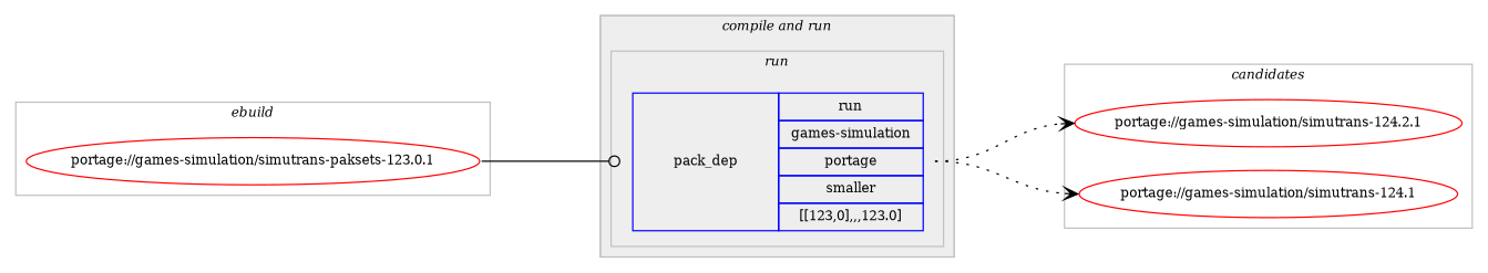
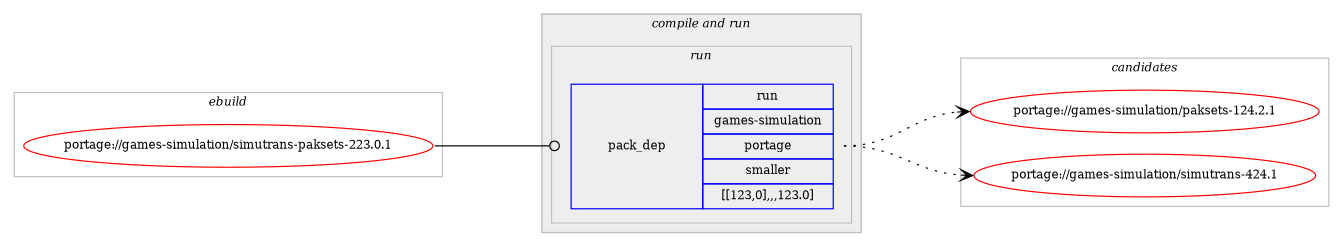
  digraph {
    compound=true
    concentrate=true
    fontname="DejaVu Serif"
    fontsize=10
    newrank=true
    rankdir=LR
    ranksep=1.5
    node [color=red fontname="DejaVu Serif" fontsize=10]
    edge [arrowhead=vee fontname="DejaVu Serif" headport=w style=dotted tailport=e weight=100]
-   n1 [label="portage://games-simulation/simutrans-paksets-123.0.1" width=4]
+   n1 [label="portage://games-simulation/simutrans-paksets-223.0.1" width=4]
    n2 [color=blue label=<<TABLE BORDER="0" CELLBORDER="1" CELLSPACING="0" CELLPADDING="4" WIDTH="220"><TR><TD ROWSPAN="6" CELLPADDING="30">pack_dep</TD></TR><TR><TD WIDTH="110">run</TD></TR><TR><TD>games-simulation</TD></TR><TR><TD>portage</TD></TR><TR><TD>smaller</TD></TR><TR><TD>[[123,0],,,123.0]</TD></TR></TABLE>> shape=none]
-   n3 [label="portage://games-simulation/simutrans-124.2.1" width=4]
-   n4 [label="portage://games-simulation/simutrans-124.1" width=4]
+   n3 [label="portage://games-simulation/paksets-124.2.1" width=4]
+   n4 [label="portage://games-simulation/simutrans-424.1" width=4]
    subgraph cluster_1 {
      color=gray
      label=<<i>ebuild</i>>
      n1
    }
    subgraph cluster_2 {
      color=gray
      label=<<i>dependencies</i>>
      subgraph cluster_3 {
        color=gray
        fillcolor="#eeeeee"
        label=<<i>compile</i>>
        style=filled
      }
      subgraph cluster_4 {
        color=gray
        fillcolor="#eeeeee"
        label=<<i>compile and run</i>>
        style=filled
      }
      subgraph cluster_5 {
        color=gray
        fillcolor="#eeeeee"
        label=<<i>run</i>>
        style=filled
        subgraph sub_6 {
          color=gray
          fillcolor="#eeeeee"
          label=<<i>run</i>>
          style=filled
          n2
        }
      }
    }
    subgraph cluster_7 {
      color=gray
      label=<<i>candidates</i>>
      rank=same
      subgraph sub_8 {
        color=black
        label=<<i>candidates</i>>
        nodesep=1
        rank=same
        n3
        n4
      }
    }
    n1 -> n2 [arrowhead=odot style=solid weight=20]
    n2 -> n3
    n2 -> n4
  }
